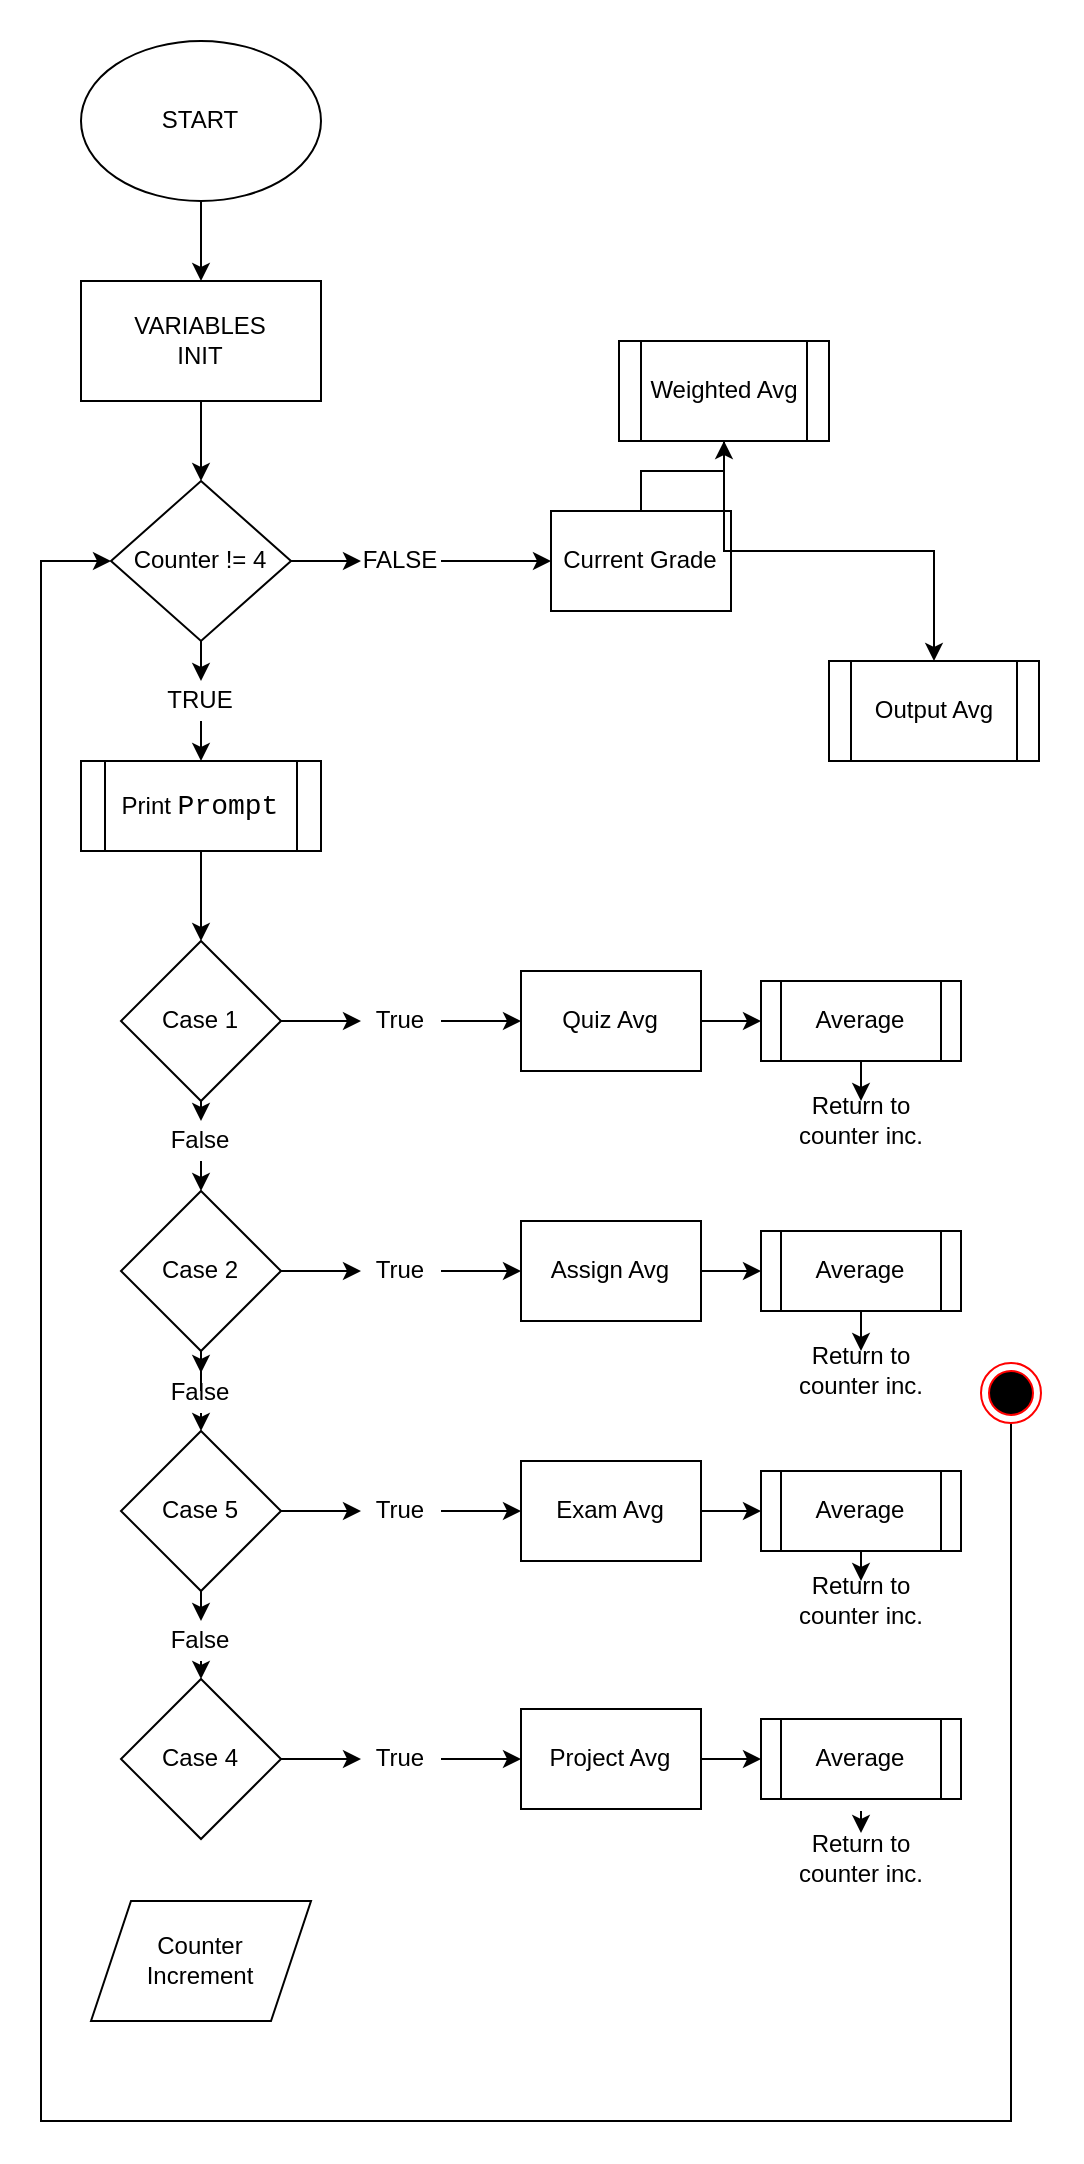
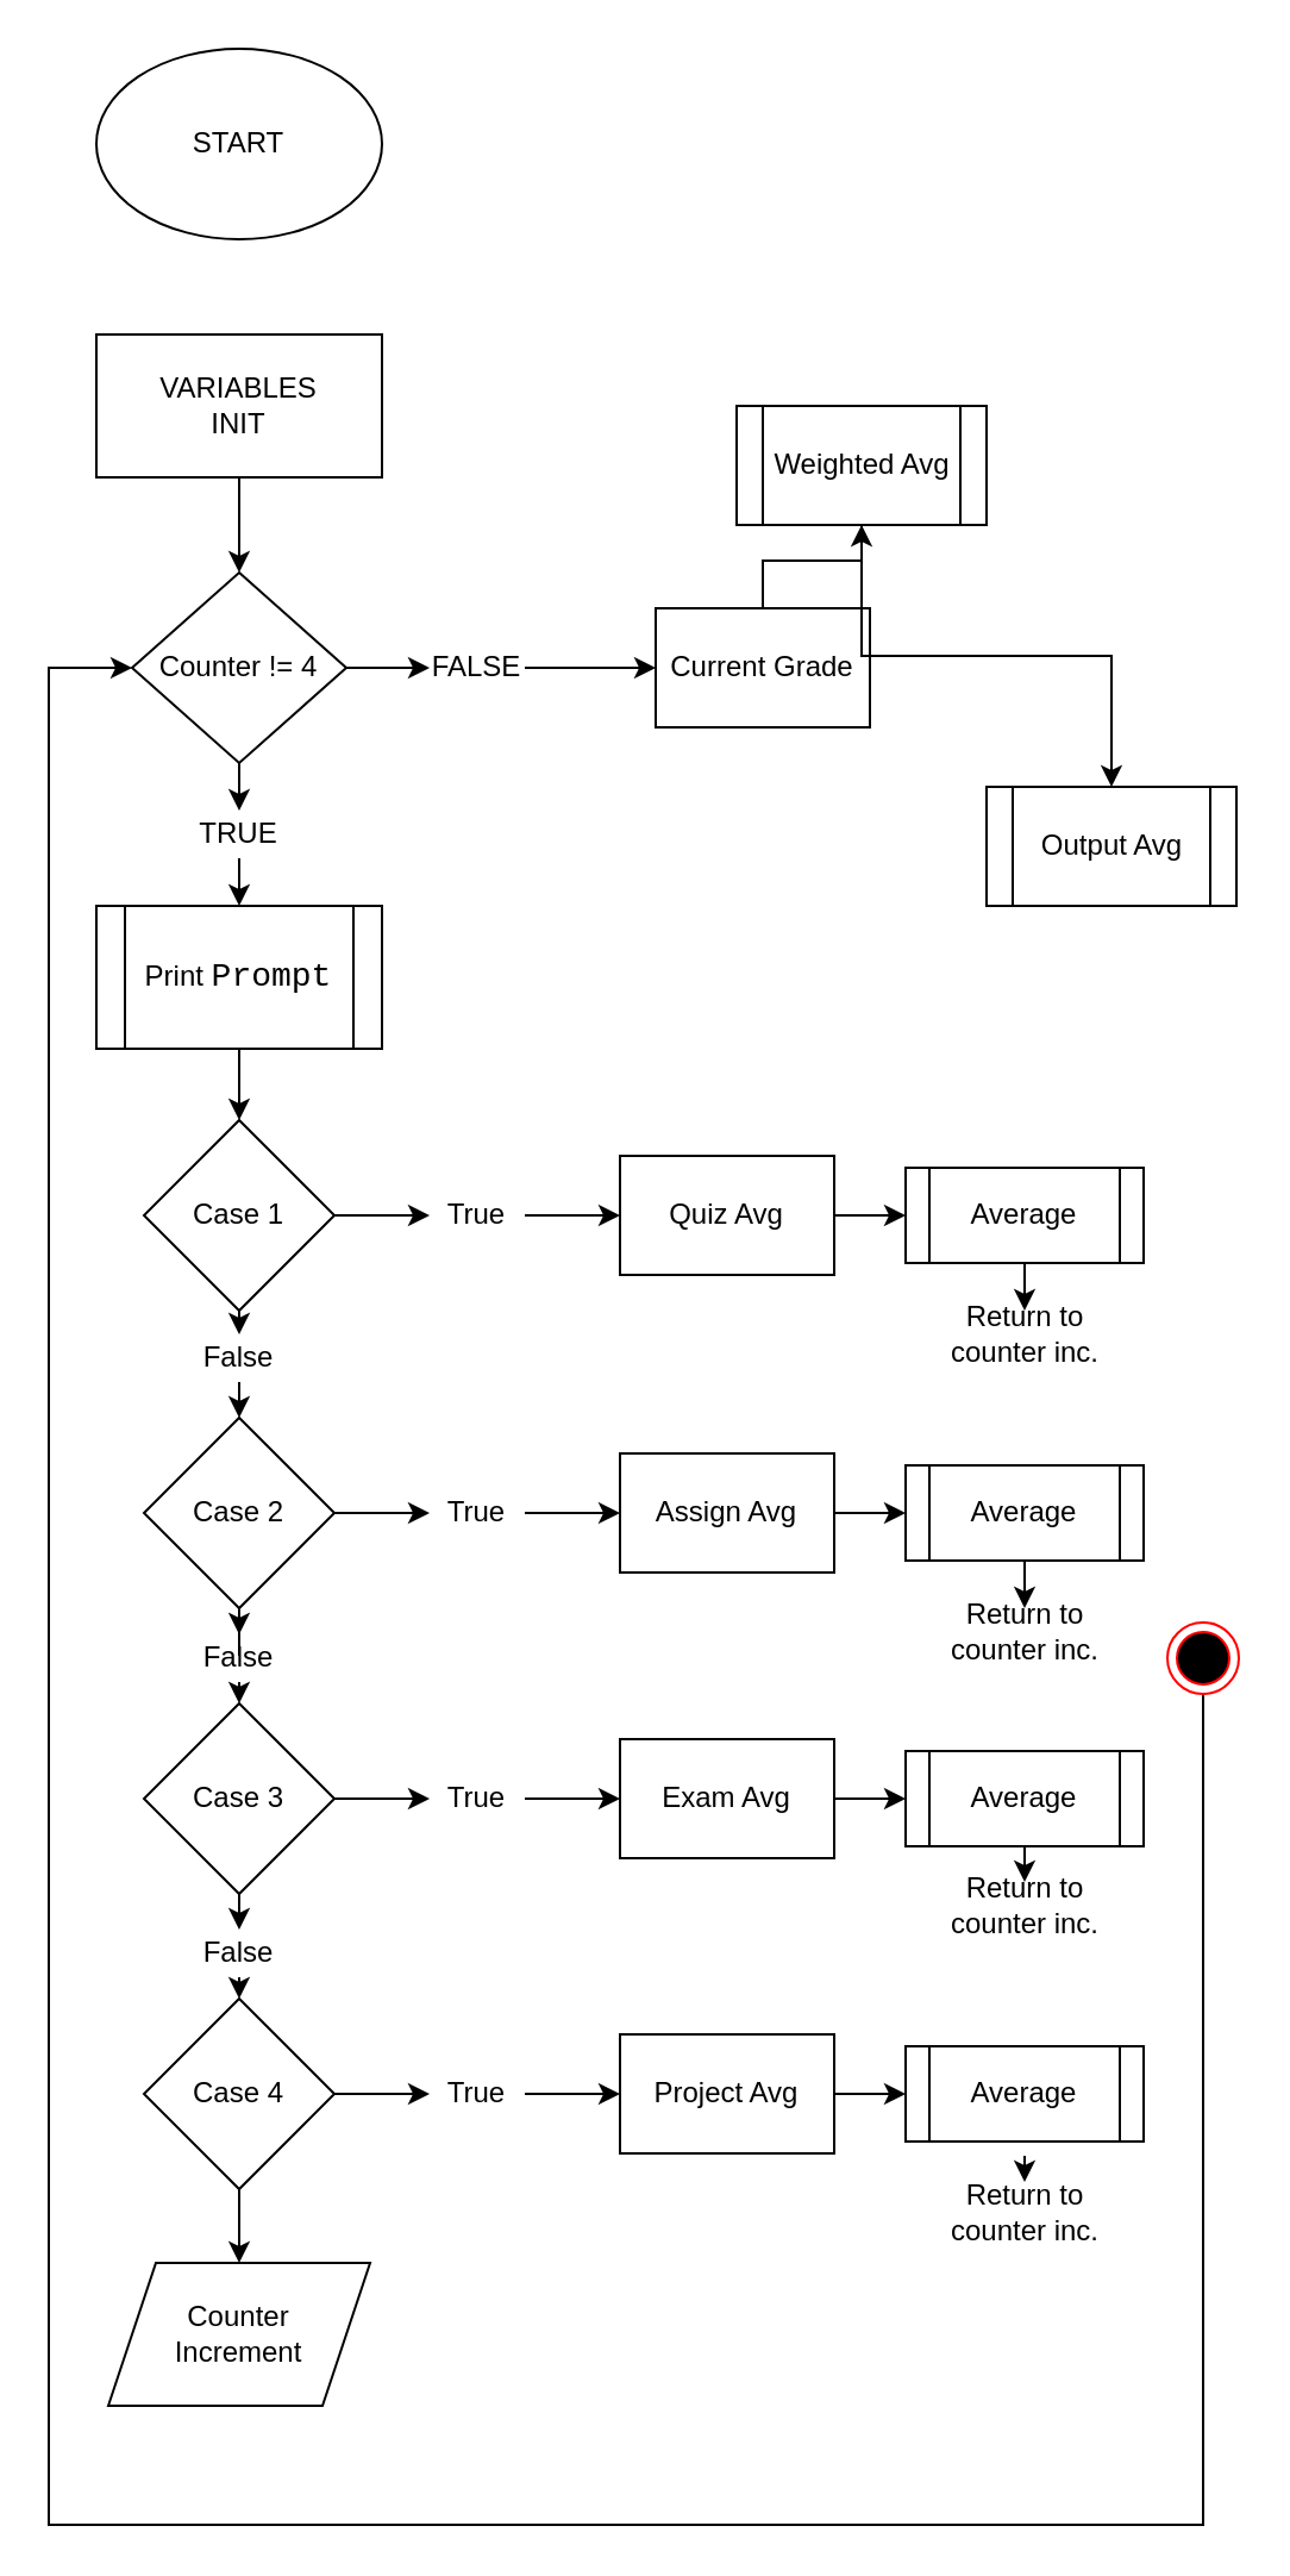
  <mxCell id="0" />
  <mxCell id="1" parent="0" />
- <mxCell id="2" value="" style="edgeStyle=orthogonalEdgeStyle;rounded=0;orthogonalLoop=1;jettySize=auto;html=1;" edge="1" parent="1" source="3" target="5"><mxGeometry relative="1" as="geometry" /></mxCell>
  <mxCell id="3" value="START" style="ellipse;whiteSpace=wrap;html=1;" vertex="1" parent="1"><mxGeometry x="40" y="20" width="120" height="80" as="geometry" /></mxCell>
  <mxCell id="4" value="" style="edgeStyle=orthogonalEdgeStyle;rounded=0;orthogonalLoop=1;jettySize=auto;html=1;" edge="1" parent="1" source="5" target="7"><mxGeometry relative="1" as="geometry" /></mxCell>
  <mxCell id="5" value="VARIABLES&lt;br&gt;INIT" style="whiteSpace=wrap;html=1;" vertex="1" parent="1"><mxGeometry x="40" y="140" width="120" height="60" as="geometry" /></mxCell>
  <mxCell id="6" style="edgeStyle=orthogonalEdgeStyle;rounded=0;orthogonalLoop=1;jettySize=auto;html=1;exitX=0.5;exitY=1;exitDx=0;exitDy=0;entryX=0.5;entryY=0;entryDx=0;entryDy=0;" edge="1" parent="1" source="7" target="9"><mxGeometry relative="1" as="geometry" /></mxCell>
  <mxCell id="7" value="Counter != 4" style="rhombus;whiteSpace=wrap;html=1;" vertex="1" parent="1"><mxGeometry x="55" y="240" width="90" height="80" as="geometry" /></mxCell>
  <mxCell id="8" style="edgeStyle=orthogonalEdgeStyle;rounded=0;orthogonalLoop=1;jettySize=auto;html=1;exitX=0.5;exitY=1;exitDx=0;exitDy=0;entryX=0.5;entryY=0;entryDx=0;entryDy=0;" edge="1" parent="1" source="9" target="11"><mxGeometry relative="1" as="geometry" /></mxCell>
  <mxCell id="9" value="TRUE" style="text;html=1;strokeColor=none;fillColor=none;align=center;verticalAlign=middle;whiteSpace=wrap;rounded=0;" vertex="1" parent="1"><mxGeometry x="80" y="340" width="40" height="20" as="geometry" /></mxCell>
  <mxCell id="10" value="" style="edgeStyle=orthogonalEdgeStyle;rounded=0;orthogonalLoop=1;jettySize=auto;html=1;" edge="1" parent="1" source="11" target="14"><mxGeometry relative="1" as="geometry" /></mxCell>
- <mxCell id="11" value="Print&amp;nbsp;&lt;span style=&quot;background-color: rgb(255 , 255 , 255) ; font-family: &amp;#34;courier new&amp;#34; , &amp;#34;courier&amp;#34; , monospace , &amp;#34;arial&amp;#34; , sans-serif ; font-size: 14px ; text-align: left&quot;&gt;Prompt&lt;/span&gt;" style="shape=process;whiteSpace=wrap;html=1;backgroundOutline=1;" vertex="1" parent="1"><mxGeometry x="40" y="380" width="120" height="45" as="geometry" /></mxCell>
+ <mxCell id="11" value="Print&amp;nbsp;&lt;span style=&quot;background-color: rgb(255 , 255 , 255) ; font-family: &amp;#34;courier new&amp;#34; , &amp;#34;courier&amp;#34; , monospace , &amp;#34;arial&amp;#34; , sans-serif ; font-size: 14px ; text-align: left&quot;&gt;Prompt&lt;/span&gt;" style="shape=process;whiteSpace=wrap;html=1;backgroundOutline=1;" vertex="1" parent="1"><mxGeometry x="40" y="380" width="120" height="60" as="geometry" /></mxCell>
  <mxCell id="12" style="edgeStyle=orthogonalEdgeStyle;rounded=0;orthogonalLoop=1;jettySize=auto;html=1;exitX=1;exitY=0.5;exitDx=0;exitDy=0;entryX=0;entryY=0.5;entryDx=0;entryDy=0;" edge="1" parent="1" source="14" target="16"><mxGeometry relative="1" as="geometry" /></mxCell>
  <mxCell id="13" style="edgeStyle=orthogonalEdgeStyle;rounded=0;orthogonalLoop=1;jettySize=auto;html=1;exitX=0.5;exitY=1;exitDx=0;exitDy=0;entryX=0.5;entryY=0;entryDx=0;entryDy=0;" edge="1" parent="1" source="14" target="36"><mxGeometry relative="1" as="geometry" /></mxCell>
  <mxCell id="14" value="Case 1" style="rhombus;whiteSpace=wrap;html=1;" vertex="1" parent="1"><mxGeometry x="60" y="470" width="80" height="80" as="geometry" /></mxCell>
  <mxCell id="15" value="" style="edgeStyle=orthogonalEdgeStyle;rounded=0;orthogonalLoop=1;jettySize=auto;html=1;" edge="1" parent="1" source="16" target="18"><mxGeometry relative="1" as="geometry" /></mxCell>
  <mxCell id="16" value="True" style="text;html=1;strokeColor=none;fillColor=none;align=center;verticalAlign=middle;whiteSpace=wrap;rounded=0;" vertex="1" parent="1"><mxGeometry x="180" y="500" width="40" height="20" as="geometry" /></mxCell>
  <mxCell id="17" value="" style="edgeStyle=orthogonalEdgeStyle;rounded=0;orthogonalLoop=1;jettySize=auto;html=1;" edge="1" parent="1" source="18" target="20"><mxGeometry relative="1" as="geometry" /></mxCell>
  <mxCell id="18" value="Quiz Avg" style="whiteSpace=wrap;html=1;" vertex="1" parent="1"><mxGeometry x="260" y="485" width="90" height="50" as="geometry" /></mxCell>
  <mxCell id="19" style="edgeStyle=orthogonalEdgeStyle;rounded=0;orthogonalLoop=1;jettySize=auto;html=1;exitX=0.5;exitY=1;exitDx=0;exitDy=0;entryX=0.5;entryY=0;entryDx=0;entryDy=0;" edge="1" parent="1" source="20" target="65"><mxGeometry relative="1" as="geometry" /></mxCell>
  <mxCell id="20" value="Average" style="shape=process;whiteSpace=wrap;html=1;backgroundOutline=1;" vertex="1" parent="1"><mxGeometry x="380" y="490" width="100" height="40" as="geometry" /></mxCell>
  <mxCell id="21" style="edgeStyle=orthogonalEdgeStyle;rounded=0;orthogonalLoop=1;jettySize=auto;html=1;exitX=0.5;exitY=1;exitDx=0;exitDy=0;entryX=0;entryY=0.5;entryDx=0;entryDy=0;" edge="1" parent="1" source="22" target="7"><mxGeometry relative="1" as="geometry"><Array as="points"><mxPoint x="505" y="1060" /><mxPoint x="20" y="1060" /><mxPoint x="20" y="280" /></Array></mxGeometry></mxCell>
  <mxCell id="22" value="" style="ellipse;html=1;shape=endState;fillColor=#000000;strokeColor=#ff0000;" vertex="1" parent="1"><mxGeometry x="490" y="681" width="30" height="30" as="geometry" /></mxCell>
  <mxCell id="23" value="" style="edgeStyle=orthogonalEdgeStyle;rounded=0;orthogonalLoop=1;jettySize=auto;html=1;" edge="1" parent="1" source="24" target="61"><mxGeometry relative="1" as="geometry" /></mxCell>
  <mxCell id="24" value="FALSE" style="text;html=1;strokeColor=none;fillColor=none;align=center;verticalAlign=middle;whiteSpace=wrap;rounded=0;" vertex="1" parent="1"><mxGeometry x="180" y="270" width="40" height="20" as="geometry" /></mxCell>
  <mxCell id="25" value="" style="edgeStyle=orthogonalEdgeStyle;rounded=0;orthogonalLoop=1;jettySize=auto;html=1;" edge="1" parent="1" source="7" target="24"><mxGeometry relative="1" as="geometry" /></mxCell>
  <mxCell id="26" style="edgeStyle=orthogonalEdgeStyle;rounded=0;orthogonalLoop=1;jettySize=auto;html=1;exitX=1;exitY=0.5;exitDx=0;exitDy=0;entryX=0;entryY=0.5;entryDx=0;entryDy=0;" edge="1" parent="1" source="28" target="30"><mxGeometry relative="1" as="geometry" /></mxCell>
  <mxCell id="27" style="edgeStyle=orthogonalEdgeStyle;rounded=0;orthogonalLoop=1;jettySize=auto;html=1;exitX=0.5;exitY=1;exitDx=0;exitDy=0;" edge="1" parent="1" source="28" target="47"><mxGeometry relative="1" as="geometry" /></mxCell>
  <mxCell id="28" value="Case 2" style="rhombus;whiteSpace=wrap;html=1;" vertex="1" parent="1"><mxGeometry x="60" y="595" width="80" height="80" as="geometry" /></mxCell>
  <mxCell id="29" value="" style="edgeStyle=orthogonalEdgeStyle;rounded=0;orthogonalLoop=1;jettySize=auto;html=1;" edge="1" parent="1" source="30" target="32"><mxGeometry relative="1" as="geometry" /></mxCell>
  <mxCell id="30" value="True" style="text;html=1;strokeColor=none;fillColor=none;align=center;verticalAlign=middle;whiteSpace=wrap;rounded=0;" vertex="1" parent="1"><mxGeometry x="180" y="625" width="40" height="20" as="geometry" /></mxCell>
  <mxCell id="31" value="" style="edgeStyle=orthogonalEdgeStyle;rounded=0;orthogonalLoop=1;jettySize=auto;html=1;" edge="1" parent="1" source="32" target="34"><mxGeometry relative="1" as="geometry" /></mxCell>
  <mxCell id="32" value="Assign Avg" style="whiteSpace=wrap;html=1;" vertex="1" parent="1"><mxGeometry x="260" y="610" width="90" height="50" as="geometry" /></mxCell>
  <mxCell id="33" style="edgeStyle=orthogonalEdgeStyle;rounded=0;orthogonalLoop=1;jettySize=auto;html=1;exitX=0.5;exitY=1;exitDx=0;exitDy=0;entryX=0.5;entryY=0;entryDx=0;entryDy=0;" edge="1" parent="1" source="34" target="66"><mxGeometry relative="1" as="geometry" /></mxCell>
  <mxCell id="34" value="Average" style="shape=process;whiteSpace=wrap;html=1;backgroundOutline=1;" vertex="1" parent="1"><mxGeometry x="380" y="615" width="100" height="40" as="geometry" /></mxCell>
  <mxCell id="35" style="edgeStyle=orthogonalEdgeStyle;rounded=0;orthogonalLoop=1;jettySize=auto;html=1;exitX=0.5;exitY=1;exitDx=0;exitDy=0;entryX=0.5;entryY=0;entryDx=0;entryDy=0;" edge="1" parent="1" source="36" target="28"><mxGeometry relative="1" as="geometry" /></mxCell>
  <mxCell id="36" value="False" style="text;html=1;strokeColor=none;fillColor=none;align=center;verticalAlign=middle;whiteSpace=wrap;rounded=0;" vertex="1" parent="1"><mxGeometry x="80" y="560" width="40" height="20" as="geometry" /></mxCell>
  <mxCell id="37" style="edgeStyle=orthogonalEdgeStyle;rounded=0;orthogonalLoop=1;jettySize=auto;html=1;exitX=1;exitY=0.5;exitDx=0;exitDy=0;entryX=0;entryY=0.5;entryDx=0;entryDy=0;" edge="1" parent="1" source="39" target="41"><mxGeometry relative="1" as="geometry" /></mxCell>
  <mxCell id="38" style="edgeStyle=orthogonalEdgeStyle;rounded=0;orthogonalLoop=1;jettySize=auto;html=1;exitX=0.5;exitY=1;exitDx=0;exitDy=0;entryX=0.5;entryY=0;entryDx=0;entryDy=0;" edge="1" parent="1" source="39" target="58"><mxGeometry relative="1" as="geometry" /></mxCell>
- <mxCell id="39" value="Case 5" style="rhombus;whiteSpace=wrap;html=1;" vertex="1" parent="1"><mxGeometry x="60" y="715" width="80" height="80" as="geometry" /></mxCell>
+ <mxCell id="39" value="Case 3" style="rhombus;whiteSpace=wrap;html=1;" vertex="1" parent="1"><mxGeometry x="60" y="715" width="80" height="80" as="geometry" /></mxCell>
  <mxCell id="40" value="" style="edgeStyle=orthogonalEdgeStyle;rounded=0;orthogonalLoop=1;jettySize=auto;html=1;" edge="1" parent="1" source="41" target="43"><mxGeometry relative="1" as="geometry" /></mxCell>
  <mxCell id="41" value="True" style="text;html=1;strokeColor=none;fillColor=none;align=center;verticalAlign=middle;whiteSpace=wrap;rounded=0;" vertex="1" parent="1"><mxGeometry x="180" y="745" width="40" height="20" as="geometry" /></mxCell>
  <mxCell id="42" value="" style="edgeStyle=orthogonalEdgeStyle;rounded=0;orthogonalLoop=1;jettySize=auto;html=1;" edge="1" parent="1" source="43" target="45"><mxGeometry relative="1" as="geometry" /></mxCell>
  <mxCell id="43" value="Exam Avg" style="whiteSpace=wrap;html=1;" vertex="1" parent="1"><mxGeometry x="260" y="730" width="90" height="50" as="geometry" /></mxCell>
  <mxCell id="44" style="edgeStyle=orthogonalEdgeStyle;rounded=0;orthogonalLoop=1;jettySize=auto;html=1;exitX=0.5;exitY=1;exitDx=0;exitDy=0;entryX=0.5;entryY=0;entryDx=0;entryDy=0;" edge="1" parent="1" source="45" target="67"><mxGeometry relative="1" as="geometry" /></mxCell>
  <mxCell id="45" value="Average" style="shape=process;whiteSpace=wrap;html=1;backgroundOutline=1;" vertex="1" parent="1"><mxGeometry x="380" y="735" width="100" height="40" as="geometry" /></mxCell>
  <mxCell id="46" style="edgeStyle=orthogonalEdgeStyle;rounded=0;orthogonalLoop=1;jettySize=auto;html=1;exitX=0.5;exitY=1;exitDx=0;exitDy=0;entryX=0.5;entryY=0;entryDx=0;entryDy=0;" edge="1" parent="1" source="47" target="39"><mxGeometry relative="1" as="geometry" /></mxCell>
  <mxCell id="47" value="False" style="text;html=1;strokeColor=none;fillColor=none;align=center;verticalAlign=middle;whiteSpace=wrap;rounded=0;" vertex="1" parent="1"><mxGeometry x="80" y="686" width="40" height="20" as="geometry" /></mxCell>
  <mxCell id="48" style="edgeStyle=orthogonalEdgeStyle;rounded=0;orthogonalLoop=1;jettySize=auto;html=1;exitX=1;exitY=0.5;exitDx=0;exitDy=0;entryX=0;entryY=0.5;entryDx=0;entryDy=0;" edge="1" parent="1" source="50" target="52"><mxGeometry relative="1" as="geometry" /></mxCell>
+ <mxCell id="49" value="" style="edgeStyle=orthogonalEdgeStyle;rounded=0;orthogonalLoop=1;jettySize=auto;html=1;" edge="1" parent="1" source="50" target="59"><mxGeometry relative="1" as="geometry" /></mxCell>
  <mxCell id="50" value="Case 4" style="rhombus;whiteSpace=wrap;html=1;" vertex="1" parent="1"><mxGeometry x="60" y="839" width="80" height="80" as="geometry" /></mxCell>
  <mxCell id="51" value="" style="edgeStyle=orthogonalEdgeStyle;rounded=0;orthogonalLoop=1;jettySize=auto;html=1;" edge="1" parent="1" source="52" target="54"><mxGeometry relative="1" as="geometry" /></mxCell>
  <mxCell id="52" value="True" style="text;html=1;strokeColor=none;fillColor=none;align=center;verticalAlign=middle;whiteSpace=wrap;rounded=0;" vertex="1" parent="1"><mxGeometry x="180" y="869" width="40" height="20" as="geometry" /></mxCell>
  <mxCell id="53" value="" style="edgeStyle=orthogonalEdgeStyle;rounded=0;orthogonalLoop=1;jettySize=auto;html=1;" edge="1" parent="1" source="54" target="56"><mxGeometry relative="1" as="geometry" /></mxCell>
  <mxCell id="54" value="Project Avg" style="whiteSpace=wrap;html=1;" vertex="1" parent="1"><mxGeometry x="260" y="854" width="90" height="50" as="geometry" /></mxCell>
  <mxCell id="55" style="edgeStyle=orthogonalEdgeStyle;rounded=0;orthogonalLoop=1;jettySize=auto;html=1;exitX=0.5;exitY=1;exitDx=0;exitDy=0;" edge="1" parent="1"><mxGeometry relative="1" as="geometry"><mxPoint x="430" y="905" as="sourcePoint" /><mxPoint x="430" y="916" as="targetPoint" /></mxGeometry></mxCell>
  <mxCell id="56" value="Average" style="shape=process;whiteSpace=wrap;html=1;backgroundOutline=1;" vertex="1" parent="1"><mxGeometry x="380" y="859" width="100" height="40" as="geometry" /></mxCell>
  <mxCell id="57" style="edgeStyle=orthogonalEdgeStyle;rounded=0;orthogonalLoop=1;jettySize=auto;html=1;exitX=0.5;exitY=1;exitDx=0;exitDy=0;entryX=0.5;entryY=0;entryDx=0;entryDy=0;" edge="1" parent="1" source="58" target="50"><mxGeometry relative="1" as="geometry" /></mxCell>
  <mxCell id="58" value="False" style="text;html=1;strokeColor=none;fillColor=none;align=center;verticalAlign=middle;whiteSpace=wrap;rounded=0;" vertex="1" parent="1"><mxGeometry x="80" y="810" width="40" height="20" as="geometry" /></mxCell>
  <mxCell id="59" value="Counter &lt;br&gt;Increment" style="shape=parallelogram;perimeter=parallelogramPerimeter;whiteSpace=wrap;html=1;fixedSize=1;" vertex="1" parent="1"><mxGeometry x="45" y="950" width="110" height="60" as="geometry" /></mxCell>
  <mxCell id="60" value="" style="edgeStyle=orthogonalEdgeStyle;rounded=0;orthogonalLoop=1;jettySize=auto;html=1;" edge="1" parent="1" source="61" target="63"><mxGeometry relative="1" as="geometry" /></mxCell>
  <mxCell id="61" value="Current Grade" style="whiteSpace=wrap;html=1;" vertex="1" parent="1"><mxGeometry x="275" y="255" width="90" height="50" as="geometry" /></mxCell>
  <mxCell id="62" value="" style="edgeStyle=orthogonalEdgeStyle;rounded=0;orthogonalLoop=1;jettySize=auto;html=1;" edge="1" parent="1" source="63" target="64"><mxGeometry relative="1" as="geometry" /></mxCell>
  <mxCell id="63" value="Weighted Avg" style="shape=process;whiteSpace=wrap;html=1;backgroundOutline=1;" vertex="1" parent="1"><mxGeometry x="309" y="170" width="105" height="50" as="geometry" /></mxCell>
  <mxCell id="64" value="Output Avg" style="shape=process;whiteSpace=wrap;html=1;backgroundOutline=1;" vertex="1" parent="1"><mxGeometry x="414" y="330" width="105" height="50" as="geometry" /></mxCell>
  <mxCell id="65" value="Return to counter inc." style="text;html=1;strokeColor=none;fillColor=none;align=center;verticalAlign=middle;whiteSpace=wrap;rounded=0;" vertex="1" parent="1"><mxGeometry x="383.5" y="550" width="93" height="20" as="geometry" /></mxCell>
  <mxCell id="66" value="Return to counter inc." style="text;html=1;strokeColor=none;fillColor=none;align=center;verticalAlign=middle;whiteSpace=wrap;rounded=0;" vertex="1" parent="1"><mxGeometry x="383.5" y="675" width="93" height="20" as="geometry" /></mxCell>
  <mxCell id="67" value="Return to counter inc." style="text;html=1;strokeColor=none;fillColor=none;align=center;verticalAlign=middle;whiteSpace=wrap;rounded=0;" vertex="1" parent="1"><mxGeometry x="383.5" y="790" width="93" height="20" as="geometry" /></mxCell>
  <mxCell id="68" value="Return to counter inc." style="text;html=1;strokeColor=none;fillColor=none;align=center;verticalAlign=middle;whiteSpace=wrap;rounded=0;" vertex="1" parent="1"><mxGeometry x="383.5" y="919" width="93" height="20" as="geometry" /></mxCell>
